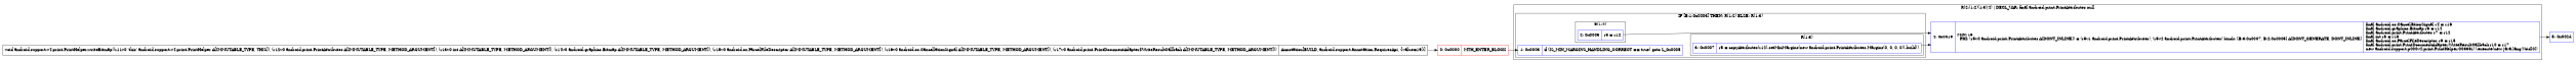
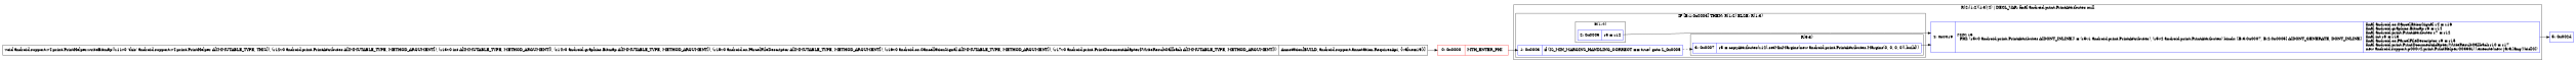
  digraph {
    rankdir=LR
    node [color=blue shape=record]
    n1 [label="{2\:\ 0x0005|r5 = r12\l}"]
    n2 [label="{3\:\ 0x0007|r5 = copyAttributes(r12).setMinMargins(new android.print.PrintAttributes.Margins(0, 0, 0, 0)).build()\l}"]
    n3 [label="{1\:\ 0x0003|if (IS_MIN_MARGINS_HANDLING_CORRECT == true) goto L_0x0005\l}"]
    n4 [label="{4\:\ 0x0019|MIN: r5 \l  PHI: (r5v0 android.print.PrintAttributes A[DONT_INLINE]) = (r5v1 android.print.PrintAttributes), (r5v2 android.print.PrintAttributes) binds: [B:3:0x0007, B:2:0x0005] A[DONT_GENERATE, DONT_INLINE]\l|final android.os.CancellationSignal r4 = r16\lfinal android.graphics.Bitmap r6 = r14\lfinal android.print.PrintAttributes r7 = r12\lfinal int r8 = r13\lfinal android.os.ParcelFileDescriptor r9 = r15\lfinal android.print.PrintDocumentAdapter.WriteResultCallback r10 = r17\lnew android.support.p000v4.print.PrintHelper.C03361().execute(new java.lang.Void[0])\l}"]
    n5 [label="{5\:\ 0x002d}"]
-   n6 [color=red label="{0\:\ 0x0000|MTH_ENTER_BLOCK\l}"]
+   n6 [color=red label="{0\:\ 0x0000|MTH_ENTER_PHI\l}"]
    n7 [label="{void android.support.v4.print.PrintHelper.writeBitmap((r11v0 'this' android.support.v4.print.PrintHelper A[IMMUTABLE_TYPE, THIS]), (r12v0 android.print.PrintAttributes A[IMMUTABLE_TYPE, METHOD_ARGUMENT]), (r13v0 int A[IMMUTABLE_TYPE, METHOD_ARGUMENT]), (r14v0 android.graphics.Bitmap A[IMMUTABLE_TYPE, METHOD_ARGUMENT]), (r15v0 android.os.ParcelFileDescriptor A[IMMUTABLE_TYPE, METHOD_ARGUMENT]), (r16v0 android.os.CancellationSignal A[IMMUTABLE_TYPE, METHOD_ARGUMENT]), (r17v0 android.print.PrintDocumentAdapter$WriteResultCallback A[IMMUTABLE_TYPE, METHOD_ARGUMENT]))  | Annotation[BUILD, android.support.annotation.RequiresApi, \{value=19\}]\l}" color=""]
    subgraph cluster_1 {
      label="R(2:(1:2)(1:3)|4) | DECL_VAR: final android.print.PrintAttributes null\l"
      n4
      subgraph cluster_2 {
        label="IF [B:1:0x0003] THEN: R(1:2) ELSE: R(1:3)"
        n3
        subgraph cluster_3 {
          label="R(1:2)"
          n1
        }
        subgraph cluster_4 {
-         label="R(1:3)"
+         label="R(9:3)"
          n2
        }
      }
    }
    n1 -> n4
    n2 -> n4
+   n3 -> n2 [style=dashed]
    n4 -> n5
    n6 -> n3
    n7 -> n6
  }
